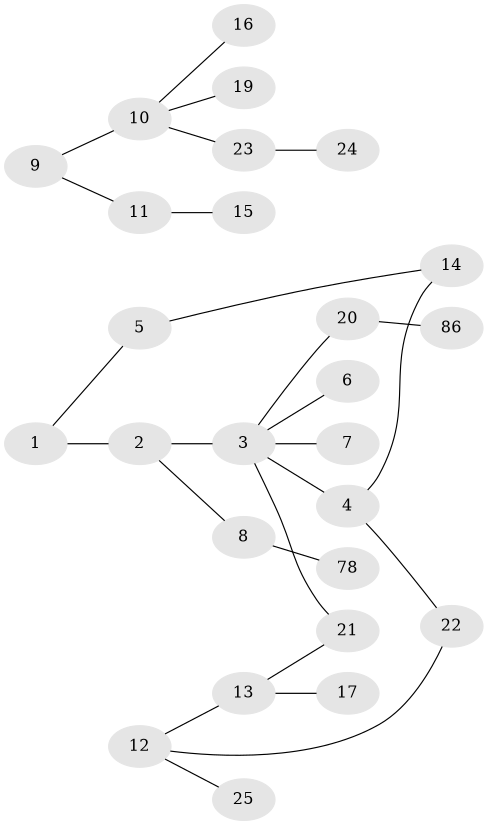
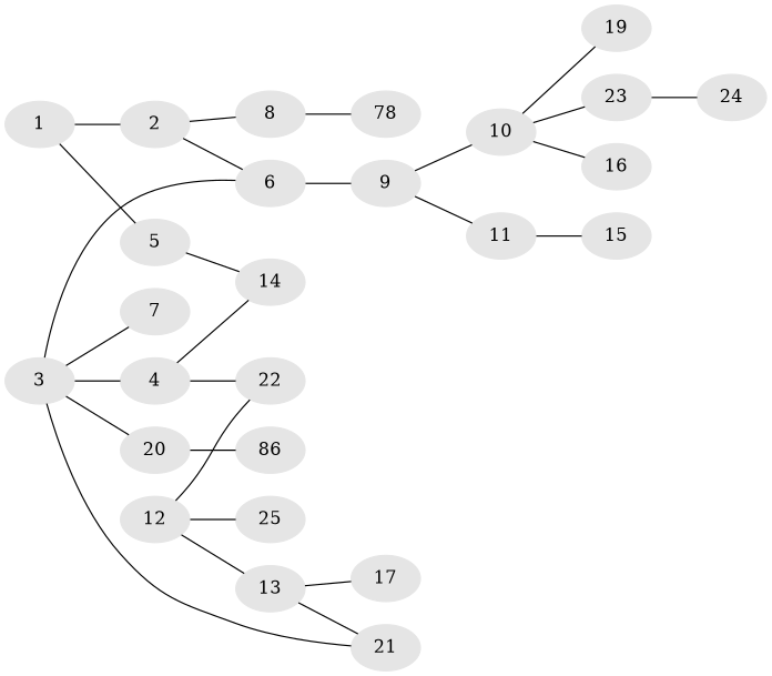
  graph {
    rankdir=LR
    node [color=gray90 style=filled]
    edge [weight=1.0]
    1
    2
    5
    3
    8
    14
    12
    22
    13
    25
    4
    6
    7
    20
    21
    n16 [label=78]
    9
    n18 [label=86]
    10
    11
    16
    19
    23
    15
    17
    24
    1 -- 2 [weight=3.0]
    1 -- 5
-   2 -- 3
+   2 -- 6
    2 -- 8
    5 -- 14
    3 -- 4
    3 -- 6
    3 -- 7
    3 -- 20
    3 -- 21
    8 -- n16
    12 -- 22
    12 -- 13
    12 -- 25
    13 -- 21
    13 -- 17
    4 -- 14
    4 -- 22
+   6 -- 9 [weight=3.0]
    20 -- n18
    9 -- 10
    9 -- 11
    10 -- 16
    10 -- 19
    10 -- 23
    11 -- 15 [weight=3.0]
    23 -- 24
  }
